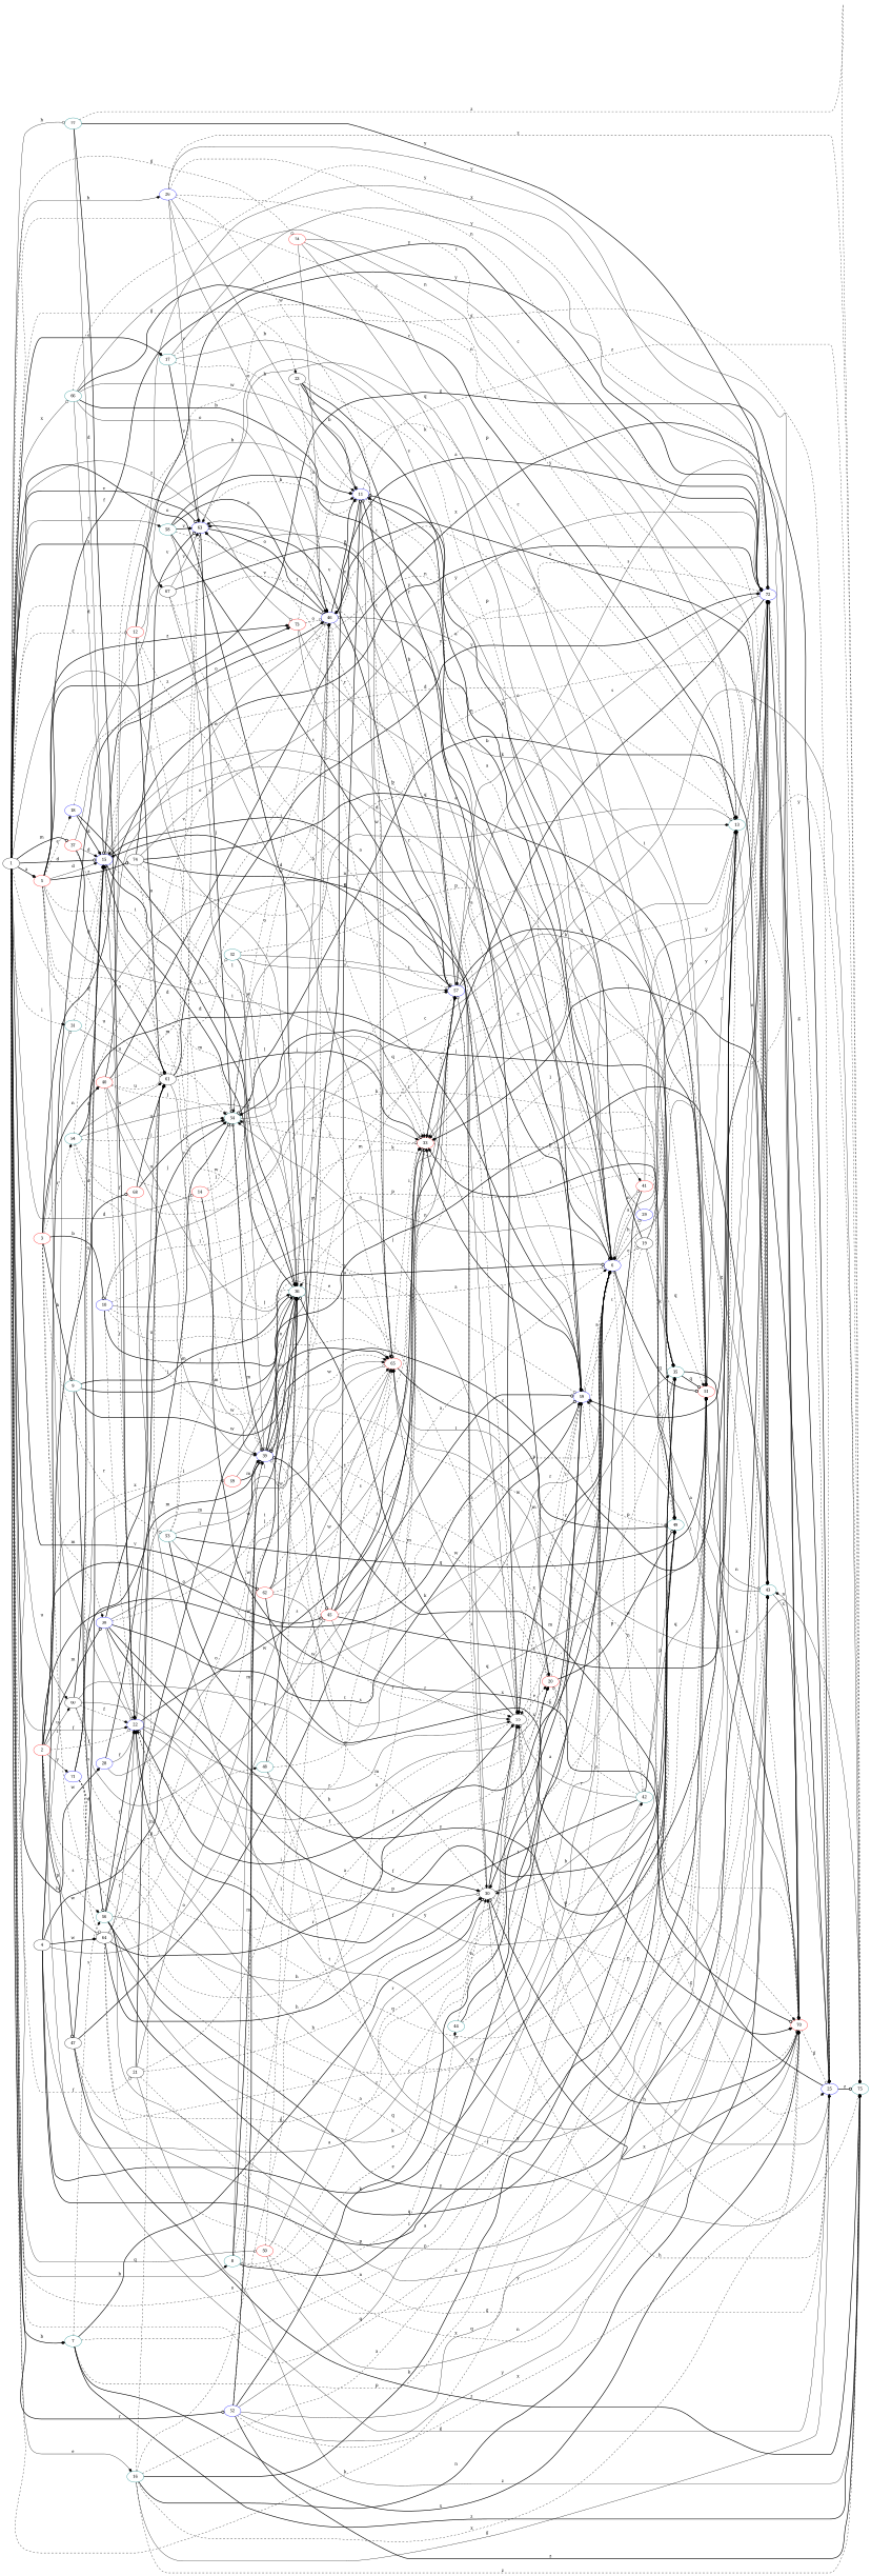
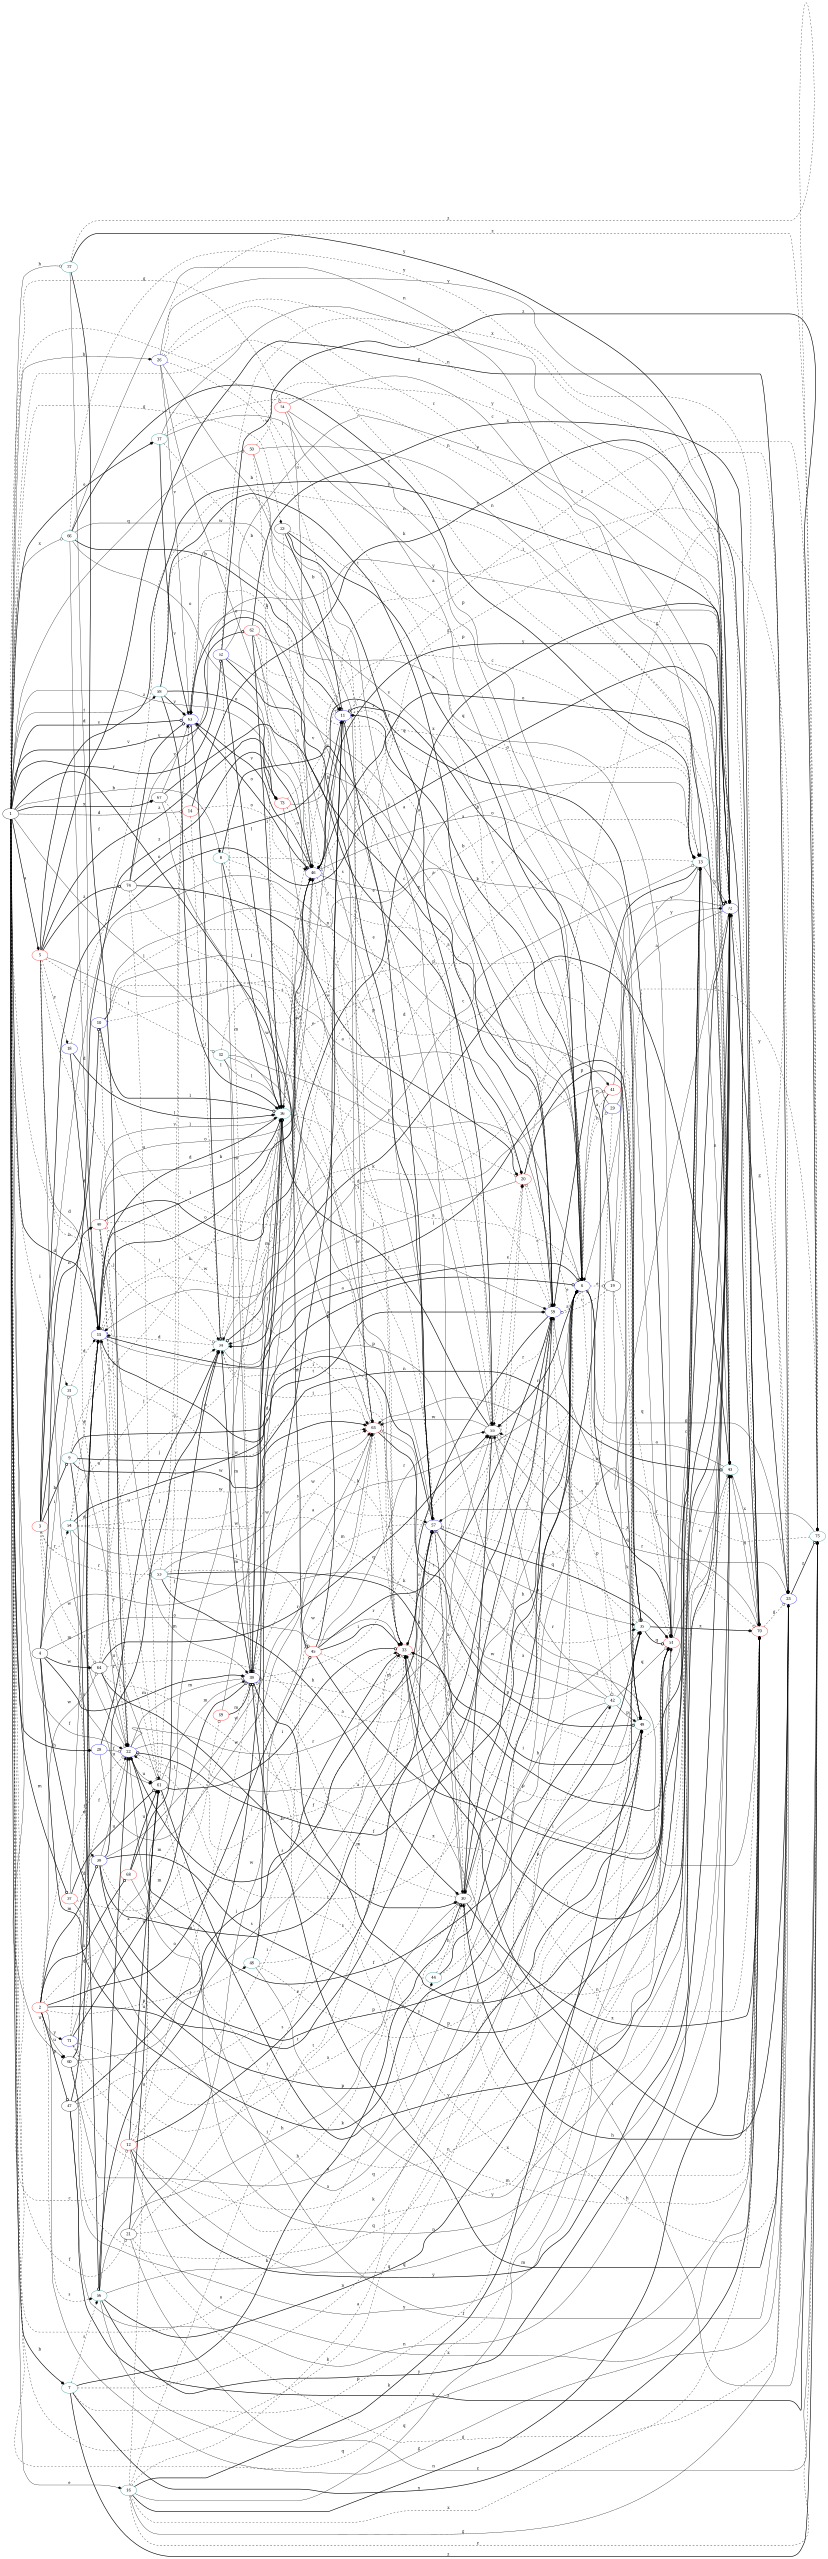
  strict digraph {
    fontname="Noto Serif"
    rankdir=LR
    node [color=teal fontname="Noto Serif"]
    edge [arrowhead=diamond fontname="Noto Serif" style=dashed]
    1 [color=black]
    5 [color=red]
    15 [color=blue]
    16
    22 [color=blue]
    23 [color=black]
    24 [color=red]
    36
    37 [color=red]
    45 [color=red]
    52 [color=blue]
    59 [color=blue]
    60 [color=black]
    62 [color=red]
    73 [color=red]
    7
    8
    17
    26 [color=blue]
    63 [color=blue]
    66
    12 [color=red]
    13
    34
    51 [color=red]
    14 [color=red]
    27
    31
    21 [color=black]
    28 [color=blue]
    44
    35
    50 [color=red]
    58
    67 [color=black]
    72 [color=blue]
    18 [color=blue]
    74 [color=black]
    25 [color=blue]
    32
    33 [color=red]
    61 [color=black]
    65 [color=red]
    6 [color=blue]
    49
    46 [color=blue]
    43
    75
    70 [color=red]
    39 [color=blue]
    55 [color=black]
    57 [color=blue]
    11 [color=blue]
    20 [color=red]
    30 [color=black]
    42
    56
    4 [color=black]
    64 [color=black]
    41 [color=red]
    19 [color=black]
    29 [color=blue]
    9
    10 [color=blue]
    71 [color=blue]
    3 [color=red]
    40 [color=red]
    54
    38 [color=blue]
    53
    47 [color=black]
    2 [color=red]
    68 [color=red]
    48
    69 [color=red]
    1 -> 5 [label=a style=bold]
    1 -> 15 [arrowhead=odot label=d style=bold]
    1 -> 16 [label=e style=solid]
    1 -> 22 [label=f style=solid]
    1 -> 23 [label=g]
    1 -> 24 [arrowhead=odot label=g]
    1 -> 36 [label=l style=solid]
    1 -> 37 [arrowhead=odot label=m style=bold]
    1 -> 45 [arrowhead=odot label=o style=bold]
    1 -> 52 [arrowhead=odot label=r style=bold]
    1 -> 59 [arrowhead=odot label=t]
    1 -> 60 [label=u style=solid]
    1 -> 62 [arrowhead=odot label=v style=bold]
    1 -> 73 [arrowhead=odot label=z style=solid]
    1 -> 7 [label=b style=bold]
    1 -> 8 [label=b style=solid]
    1 -> 17 [label=e style=bold]
    1 -> 26 [label=h style=solid]
    1 -> 63 [arrowhead=odot label=v style=bold]
    1 -> 66 [arrowhead=odot label=x style=solid]
    1 -> 12 [arrowhead=odot label=c]
    1 -> 13 [arrowhead=odot label=c]
    1 -> 34 [arrowhead=odot label=j]
    1 -> 51 [label=q]
    1 -> 14 [arrowhead=odot label=d style=solid]
    1 -> 27 [arrowhead=odot label=h style=solid]
    1 -> 31 [label=i]
    1 -> 21 [arrowhead=odot label=f]
    1 -> 28 [label=h style=bold]
    1 -> 44 [label=o]
    1 -> 35 [label=k]
    1 -> 50 [arrowhead=odot label=q style=solid]
    1 -> 58 [label=t style=solid]
    1 -> 67 [label=x style=bold]
    5 -> 15 [label=d style=solid]
    5 -> 22 [arrowhead=odot label=f style=solid]
    5 -> 73 [label=z style=bold]
    5 -> 72 [arrowhead=odot label=y style=bold]
    5 -> 18 [label=e]
    5 -> 74 [arrowhead=odot label=z style=bold]
    5 -> 25 [label=g style=bold]
    5 -> 32 [arrowhead=odot label=i]
    5 -> 33 [arrowhead=odot label=i style=solid]
    5 -> 61 [arrowhead=odot label=u]
    5 -> 65 [label=w]
    15 -> 22 [label=f style=solid]
    15 -> 36 [label=l style=bold]
    15 -> 25 [label=g]
    15 -> 65 [arrowhead=odot label=w]
    15 -> 6 [arrowhead=odot label=a style=bold]
    15 -> 49 [arrowhead=odot label=p style=solid]
    15 -> 46 [label=o style=bold]
    16 -> 35 [label=k style=bold]
    16 -> 25 [label=g style=solid]
    16 -> 33 [arrowhead=odot label=i]
    16 -> 61 [label=u]
    16 -> 6 [arrowhead=odot label=a]
    16 -> 43 [arrowhead=odot label=n style=bold]
    16 -> 75 [arrowhead=odot label=z]
    16 -> 70 [arrowhead=odot label=x]
    22 -> 61 [label=u style=solid]
    22 -> 6 [arrowhead=odot label=a style=solid]
    22 -> 39 [arrowhead=odot label=m style=solid]
    22 -> 55 [label=r style=solid]
    22 -> 57 [label=s style=bold]
    23 -> 6 [arrowhead=odot label=a style=bold]
    23 -> 49 [label=p]
    23 -> 46 [label=o]
    23 -> 55 [label=r style=bold]
    23 -> 11 [arrowhead=odot label=b style=bold]
    24 -> 13 [label=c style=solid]
    24 -> 6 [arrowhead=odot label=a style=solid]
    24 -> 49 [arrowhead=odot label=p style=solid]
    24 -> 46 [label=o style=solid]
    36 -> 15 [arrowhead=odot label=d style=bold]
    36 -> 13 [label=c]
    36 -> 34 [arrowhead=odot label=j]
    36 -> 6 [arrowhead=odot label=a]
    36 -> 46 [label=o style=solid]
    36 -> 39 [arrowhead=odot label=m style=solid]
    37 -> 15 [label=d style=solid]
    37 -> 61 [arrowhead=odot label=u style=bold]
    37 -> 6 [label=a style=solid]
    37 -> 39 [arrowhead=odot label=m]
    45 -> 59 [arrowhead=odot label=t style=bold]
    45 -> 13 [label=c style=bold]
    45 -> 33 [arrowhead=odot label=i style=bold]
    45 -> 6 [label=a]
    45 -> 55 [label=r style=solid]
    45 -> 11 [arrowhead=odot label=b style=bold]
    52 -> 36 [label=l style=bold]
-   52 -> 51 [arrowhead=odot label=q style=solid]
+   16 -> 51 [arrowhead=odot label=q style=solid]
    52 -> 72 [label=y style=solid]
    52 -> 6 [arrowhead=odot label=a style=solid]
    52 -> 75 [arrowhead=odot label=z style=bold]
    52 -> 70 [label=x]
    52 -> 39 [label=m]
    52 -> 20 [label=e style=bold]
    59 -> 33 [label=i style=bold]
    59 -> 6 [arrowhead=odot label=a]
    59 -> 49 [arrowhead=odot label=p]
    59 -> 55 [label=r]
    60 -> 15 [label=d style=bold]
    60 -> 22 [label=f]
    60 -> 51 [label=q]
    60 -> 72 [label=y style=solid]
    60 -> 6 [label=a style=solid]
    60 -> 57 [arrowhead=odot label=s style=solid]
    62 -> 36 [label=l style=bold]
    62 -> 51 [label=q style=solid]
    62 -> 33 [label=i]
    62 -> 6 [label=a]
    62 -> 70 [label=x style=bold]
    62 -> 57 [label=s style=solid]
    73 -> 13 [label=c]
    73 -> 6 [label=a style=solid]
    73 -> 46 [arrowhead=odot label=o]
    73 -> 55 [arrowhead=odot label=r style=solid]
    7 -> 49 [arrowhead=odot label=p]
    7 -> 75 [arrowhead=odot label=z style=bold]
    7 -> 70 [label=x style=bold]
    7 -> 30 [arrowhead=odot label=h style=bold]
    7 -> 42 [label=n]
    7 -> 56 [label=s]
    8 -> 36 [arrowhead=odot label=l style=bold]
    8 -> 59 [label=t style=bold]
    8 -> 65 [label=w]
    8 -> 39 [arrowhead=odot label=m style=solid]
    8 -> 55 [label=r]
    8 -> 20 [label=e]
    17 -> 63 [label=v style=bold]
    17 -> 35 [arrowhead=odot label=k style=solid]
    17 -> 72 [arrowhead=odot label=y style=solid]
    17 -> 43 [label=n]
    17 -> 11 [label=b]
    26 -> 63 [arrowhead=odot label=v style=solid]
    26 -> 13 [label=c]
    26 -> 72 [label=y style=solid]
    26 -> 65 [arrowhead=odot label=w]
    26 -> 46 [label=o style=solid]
    26 -> 43 [label=n]
    26 -> 75 [label=z]
    26 -> 11 [label=b style=solid]
    63 -> 34 [arrowhead=odot label=j style=bold]
    63 -> 46 [arrowhead=odot label=o style=bold]
    63 -> 11 [arrowhead=odot label=b]
    66 -> 15 [arrowhead=odot label=d style=solid]
    66 -> 13 [arrowhead=odot label=c style=bold]
    66 -> 72 [arrowhead=odot label=y]
    66 -> 65 [arrowhead=odot label=w style=solid]
    66 -> 46 [label=o style=solid]
    66 -> 43 [arrowhead=odot label=n style=solid]
    66 -> 11 [label=b style=bold]
    12 -> 51 [arrowhead=odot label=q style=solid]
    12 -> 72 [arrowhead=odot label=y style=bold]
    12 -> 33 [label=i]
    12 -> 61 [arrowhead=odot label=u style=bold]
    12 -> 70 [arrowhead=odot label=x style=solid]
    12 -> 39 [arrowhead=odot label=m]
    13 -> 15 [arrowhead=odot label=d]
    13 -> 59 [label=t style=bold]
    13 -> 72 [label=y style=solid]
    13 -> 33 [label=i style=solid]
    13 -> 46 [label=o]
    13 -> 43 [label=n style=solid]
    34 -> 15 [label=d]
    34 -> 59 [label=t style=solid]
    34 -> 13 [arrowhead=odot label=c style=solid]
    34 -> 33 [arrowhead=odot label=i]
    34 -> 39 [arrowhead=odot label=m style=bold]
    51 -> 13 [label=c style=solid]
    51 -> 46 [arrowhead=odot label=o style=solid]
    51 -> 43 [arrowhead=odot label=n style=solid]
    51 -> 57 [arrowhead=odot label=s]
    14 -> 34 [arrowhead=odot label=j]
    14 -> 46 [label=o]
    14 -> 70 [arrowhead=odot label=x style=bold]
    27 -> 15 [arrowhead=odot label=d style=solid]
    27 -> 22 [arrowhead=odot label=f style=bold]
    27 -> 72 [arrowhead=odot label=y style=bold]
    27 -> 75 [arrowhead=odot label=z]
    31 -> 15 [label=d]
    31 -> 61 [arrowhead=odot label=u style=solid]
    21 -> 25 [label=g]
    21 -> 33 [arrowhead=odot label=i]
    21 -> 61 [label=u style=bold]
    21 -> 65 [label=w style=solid]
    21 -> 75 [label=z style=solid]
    21 -> 30 [arrowhead=odot label=h]
    28 -> 22 [arrowhead=odot label=f style=solid]
    28 -> 34 [arrowhead=odot label=j style=bold]
    28 -> 65 [arrowhead=odot label=w style=solid]
    44 -> 59 [arrowhead=odot label=t style=bold]
    44 -> 49 [arrowhead=odot label=p]
    44 -> 30 [label=h]
    35 -> 34 [label=j style=bold]
    35 -> 51 [arrowhead=odot label=q style=bold]
    35 -> 70 [label=x style=bold]
    35 -> 55 [label=r]
    50 -> 36 [arrowhead=odot label=l]
    50 -> 72 [arrowhead=odot label=y]
    50 -> 43 [label=n style=solid]
    50 -> 55 [arrowhead=odot label=r style=solid]
-   58 -> 36 [label=l style=solid]
+   58 -> 36 [label=l style=bold]
    58 -> 59 [label=t style=bold]
    58 -> 63 [label=v style=bold]
    58 -> 46 [label=o style=bold]
    58 -> 55 [label=r]
-   58 -> 57 [arrowhead=odot label=s style=bold]
+   12 -> 57 [arrowhead=odot label=s style=bold]
    67 -> 59 [arrowhead=odot label=t style=bold]
    67 -> 63 [label=v style=solid]
    67 -> 65 [arrowhead=odot label=w style=solid]
    67 -> 57 [arrowhead=odot label=s]
    72 -> 25 [label=g style=bold]
    72 -> 33 [label=i style=bold]
    72 -> 6 [label=a style=solid]
    72 -> 57 [label=s style=solid]
    18 -> 15 [label=d style=bold]
    18 -> 36 [label=l style=bold]
    18 -> 43 [arrowhead=odot label=n]
    74 -> 63 [arrowhead=odot label=v style=bold]
    74 -> 51 [arrowhead=odot label=q style=bold]
    74 -> 72 [arrowhead=odot label=y style=solid]
    74 -> 61 [label=u]
    74 -> 57 [arrowhead=odot label=s]
    74 -> 20 [label=e style=bold]
    25 -> 22 [label=f style=solid]
    25 -> 72 [label=y]
    25 -> 33 [label=i style=bold]
    25 -> 75 [arrowhead=odot label=z style=bold]
    25 -> 39 [arrowhead=odot label=m style=bold]
    25 -> 55 [arrowhead=odot label=r style=solid]
    25 -> 30 [label=h]
    32 -> 36 [arrowhead=odot label=l style=solid]
    32 -> 59 [arrowhead=odot label=t style=solid]
    32 -> 49 [label=p]
    32 -> 39 [arrowhead=odot label=m style=solid]
    32 -> 57 [label=s style=solid]
    33 -> 34 [label=j]
    33 -> 49 [arrowhead=odot label=p]
    33 -> 57 [arrowhead=odot label=s]
    61 -> 63 [arrowhead=odot label=v]
    61 -> 72 [label=y style=bold]
    61 -> 33 [arrowhead=odot label=i style=bold]
    61 -> 43 [label=n]
    61 -> 39 [label=m style=solid]
    65 -> 33 [arrowhead=odot label=i]
    65 -> 49 [arrowhead=odot label=p style=bold]
    6 -> 63 [label=v style=solid]
    6 -> 51 [arrowhead=odot label=q style=bold]
    6 -> 25 [label=g style=solid]
    6 -> 55 [label=r style=bold]
    6 -> 11 [label=b style=bold]
    6 -> 30 [label=h style=bold]
    6 -> 42 [arrowhead=odot label=n]
    6 -> 41 [arrowhead=odot label=n style=solid]
    6 -> 19 [arrowhead=odot label=e]
    6 -> 29 [arrowhead=odot label=h]
    49 -> 33 [label=i style=bold]
    46 -> 63 [label=v style=bold]
    46 -> 34 [label=j]
    46 -> 35 [arrowhead=odot label=k style=solid]
    46 -> 72 [label=y style=bold]
    46 -> 33 [label=i]
    46 -> 6 [label=a]
    46 -> 11 [label=b style=bold]
    43 -> 34 [arrowhead=odot label=j style=bold]
    43 -> 6 [arrowhead=odot label=a style=solid]
    43 -> 46 [label=o style=bold]
    43 -> 70 [label=x style=solid]
    75 -> 33 [label=i style=solid]
    75 -> 65 [label=w style=solid]
    75 -> 55 [label=r]
    70 -> 36 [label=l]
    70 -> 59 [label=t style=solid]
    70 -> 25 [arrowhead=odot label=g]
    70 -> 43 [label=n style=solid]
    70 -> 39 [arrowhead=odot label=m]
    70 -> 57 [arrowhead=odot label=s style=solid]
    70 -> 30 [arrowhead=odot label=h style=bold]
    39 -> 36 [arrowhead=odot label=l style=bold]
    39 -> 13 [arrowhead=odot label=c style=bold]
    39 -> 65 [label=w]
    39 -> 70 [label=x]
    39 -> 55 [label=r]
    55 -> 22 [arrowhead=odot label=f]
    55 -> 36 [arrowhead=odot label=l style=bold]
    55 -> 65 [label=w style=solid]
    55 -> 70 [arrowhead=odot label=x]
    55 -> 20 [label=e]
    57 -> 15 [label=d style=bold]
    57 -> 63 [label=v style=bold]
    57 -> 51 [label=q style=bold]
    57 -> 35 [label=k style=solid]
    57 -> 39 [arrowhead=odot label=m]
    57 -> 11 [arrowhead=odot label=b style=bold]
    57 -> 30 [label=h style=solid]
    11 -> 65 [arrowhead=odot label=w style=solid]
    11 -> 6 [arrowhead=odot label=a]
    11 -> 75 [label=z]
    11 -> 39 [arrowhead=odot label=m style=bold]
    20 -> 59 [arrowhead=odot label=t]
    20 -> 34 [label=j style=solid]
    20 -> 25 [label=g]
    20 -> 49 [arrowhead=odot label=p style=bold]
    20 -> 39 [arrowhead=odot label=m]
    30 -> 63 [label=v style=solid]
    30 -> 6 [label=a style=bold]
    30 -> 43 [arrowhead=odot label=n]
    30 -> 70 [arrowhead=odot label=x style=bold]
    30 -> 39 [arrowhead=odot label=m]
    30 -> 55 [arrowhead=odot label=r style=bold]
    30 -> 57 [arrowhead=odot label=s]
    42 -> 22 [label=f style=bold]
    42 -> 51 [arrowhead=odot label=q style=solid]
    42 -> 65 [arrowhead=odot label=w style=solid]
    42 -> 49 [label=p style=solid]
    42 -> 55 [arrowhead=odot label=r style=solid]
    42 -> 20 [arrowhead=odot label=e]
    42 -> 30 [label=h style=solid]
    56 -> 22 [label=f style=bold]
    56 -> 36 [arrowhead=odot label=l style=bold]
    56 -> 51 [arrowhead=odot label=q style=bold]
    56 -> 35 [arrowhead=odot label=k style=solid]
    56 -> 72 [label=y style=bold]
    56 -> 70 [label=x style=solid]
    56 -> 30 [arrowhead=odot label=h style=solid]
    4 -> 45 [arrowhead=odot label=o style=solid]
    4 -> 73 [label=z style=bold]
    4 -> 31 [arrowhead=odot label=i style=solid]
    4 -> 35 [arrowhead=odot label=k style=bold]
    4 -> 6 [label=a style=solid]
    4 -> 49 [label=p style=bold]
    4 -> 39 [label=m style=bold]
    4 -> 64 [label=w style=bold]
    64 -> 22 [label=f style=solid]
    64 -> 65 [label=w]
    64 -> 6 [label=a]
    64 -> 46 [arrowhead=odot label=o]
    64 -> 70 [label=x]
    64 -> 55 [label=r style=bold]
    64 -> 30 [label=h style=bold]
    41 -> 22 [arrowhead=odot label=f style=bold]
    41 -> 72 [arrowhead=odot label=y style=solid]
    41 -> 6 [label=a]
    19 -> 59 [arrowhead=odot label=t]
    19 -> 13 [arrowhead=odot label=c style=solid]
    19 -> 51 [label=q]
    19 -> 35 [arrowhead=odot label=k style=solid]
    19 -> 75 [arrowhead=odot label=z]
    19 -> 11 [arrowhead=odot label=b style=bold]
    29 -> 15 [label=d style=solid]
    29 -> 22 [label=f]
    29 -> 72 [label=y style=solid]
    9 -> 65 [label=w style=bold]
    9 -> 6 [arrowhead=odot label=a style=bold]
    9 -> 46 [arrowhead=odot label=o]
    9 -> 43 [arrowhead=odot label=n style=bold]
    9 -> 56 [arrowhead=odot label=s style=bold]
    10 -> 22 [label=f]
    10 -> 36 [arrowhead=odot label=l style=bold]
    10 -> 59 [arrowhead=odot label=t]
    10 -> 13 [label=c style=solid]
    10 -> 35 [arrowhead=odot label=k]
    10 -> 6 [arrowhead=odot label=a style=solid]
    10 -> 49 [arrowhead=odot label=p]
    10 -> 20 [arrowhead=odot label=e]
    71 -> 15 [label=d]
    71 -> 36 [label=l style=solid]
    71 -> 59 [arrowhead=odot label=t]
    71 -> 13 [label=c]
    71 -> 51 [arrowhead=odot label=q]
    71 -> 6 [label=a]
    71 -> 39 [arrowhead=odot label=m style=bold]
    3 -> 72 [arrowhead=odot label=y style=bold]
    3 -> 64 [arrowhead=odot label=w]
    3 -> 41 [label=n style=solid]
    3 -> 9 [arrowhead=odot label=b style=bold]
    3 -> 10 [arrowhead=odot label=b style=bold]
    3 -> 40 [label=n style=bold]
    3 -> 54 [label=r]
    3 -> 38 [label=m]
    3 -> 53 [arrowhead=odot label=r]
    40 -> 22 [label=f]
    40 -> 36 [label=l style=solid]
    40 -> 34 [label=j]
    40 -> 72 [arrowhead=odot label=y]
    40 -> 61 [arrowhead=odot label=u]
    40 -> 46 [arrowhead=odot label=o style=solid]
    40 -> 70 [arrowhead=odot label=x style=bold]
    40 -> 39 [label=m style=solid]
    40 -> 11 [label=b style=solid]
    54 -> 15 [arrowhead=odot label=d]
    54 -> 59 [label=t style=bold]
    54 -> 34 [label=j]
    54 -> 51 [arrowhead=odot label=q]
    54 -> 35 [label=k]
    54 -> 33 [label=i style=solid]
    54 -> 61 [label=u style=solid]
    54 -> 65 [label=w]
    38 -> 22 [arrowhead=odot label=f style=solid]
    38 -> 59 [label=t style=bold]
    38 -> 34 [label=j style=bold]
    38 -> 72 [label=y style=bold]
    38 -> 33 [label=i]
    38 -> 65 [arrowhead=odot label=w style=solid]
    38 -> 49 [label=p style=bold]
    53 -> 63 [arrowhead=odot label=v]
    53 -> 51 [label=q style=bold]
    53 -> 35 [label=k style=solid]
    53 -> 65 [label=w style=solid]
    53 -> 57 [label=s]
    53 -> 30 [label=h style=bold]
    47 -> 15 [arrowhead=odot label=d style=bold]
    47 -> 33 [arrowhead=odot label=i style=bold]
    47 -> 43 [arrowhead=odot label=n style=solid]
    47 -> 75 [label=z style=bold]
    47 -> 20 [label=e]
    2 -> 22 [arrowhead=odot label=f]
    2 -> 45 [arrowhead=odot label=o style=bold]
    2 -> 59 [arrowhead=odot label=t style=bold]
    2 -> 60 [label=u style=solid]
    2 -> 25 [arrowhead=odot label=g style=solid]
    2 -> 56 [label=s]
    2 -> 64 [arrowhead=odot label=w style=solid]
    2 -> 71 [label=y style=solid]
    2 -> 38 [arrowhead=odot label=m style=bold]
    2 -> 47 [arrowhead=odot label=p style=bold]
    2 -> 68 [arrowhead=odot label=x style=bold]
    2 -> 48 [label=p]
    2 -> 69 [arrowhead=odot label=x]
    68 -> 34 [label=j style=bold]
    68 -> 61 [label=u style=bold]
    68 -> 43 [label=n style=solid]
    48 -> 36 [arrowhead=odot label=l style=bold]
    48 -> 72 [label=y style=solid]
    48 -> 65 [arrowhead=odot label=w]
    48 -> 49 [label=p]
    48 -> 57 [label=s]
    69 -> 46 [label=o style=solid]
    69 -> 39 [arrowhead=odot label=m style=bold]
  }
